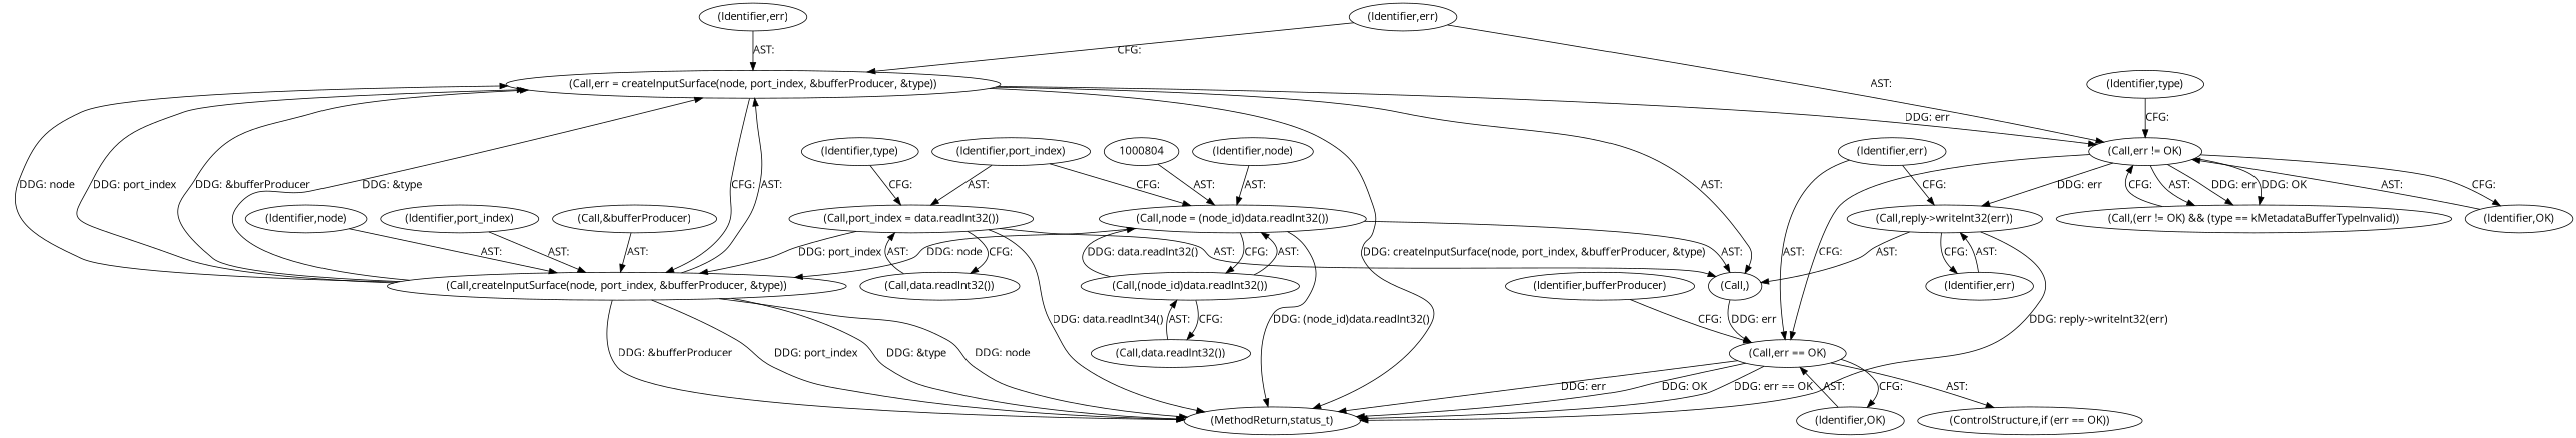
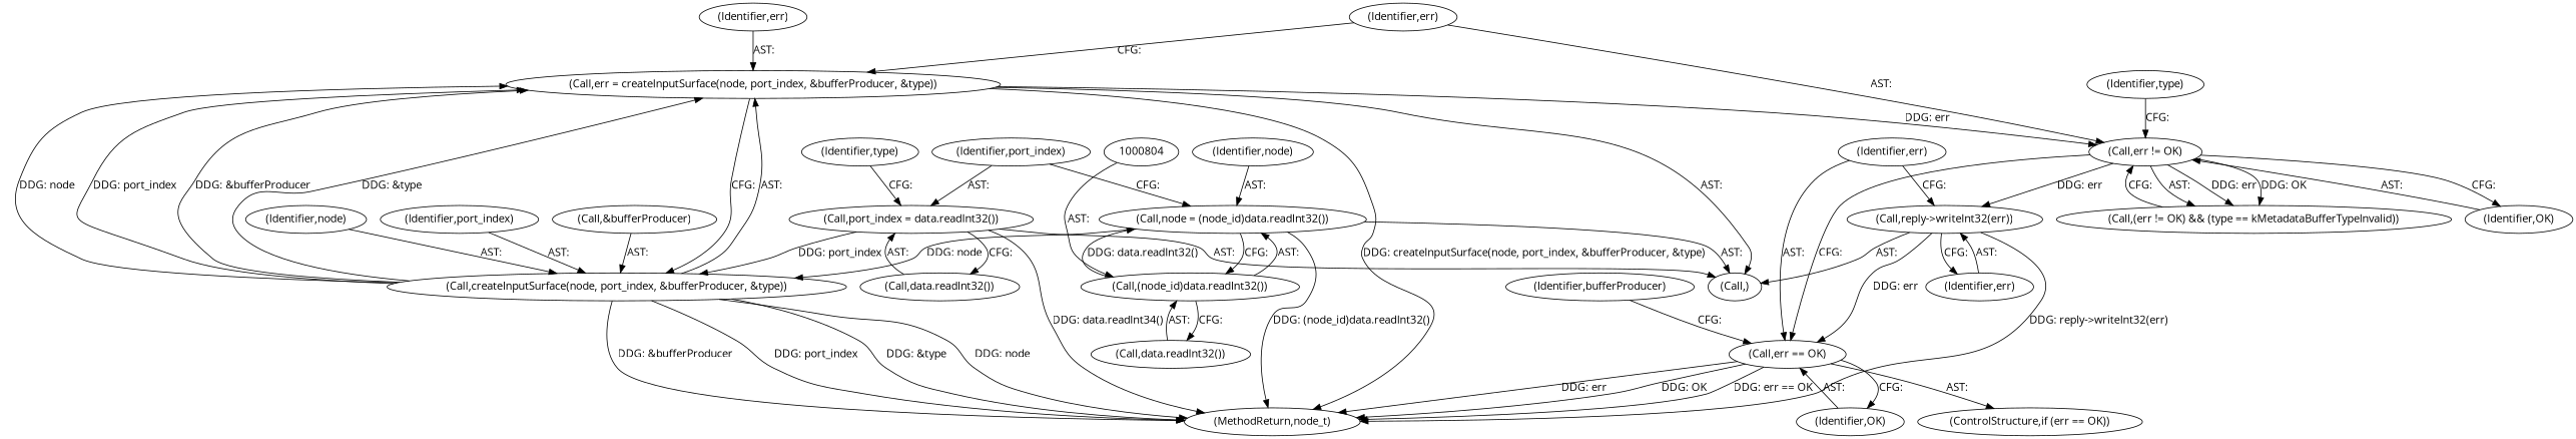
  digraph {
    fontname="Open Sans"
    node [fontname="Open Sans"]
    edge [fontname="Open Sans"]
    n1 [label="(Call,reply->writeInt32(err))"]
    n2 [label="(Call,err == OK)"]
-   n3 [label="(MethodReturn,status_t)"]
+   n3 [label="(MethodReturn,node_t)"]
    n4 [label="(Identifier,err)"]
    n5 [label="(Call,)"]
    n6 [label="(ControlStructure,if (err == OK))"]
    n7 [label="(Identifier,OK)"]
    n8 [label="(Call,err != OK)"]
    n9 [label="(Call,(err != OK) && (type == kMetadataBufferTypeInvalid))"]
    n10 [label="(Identifier,OK)"]
    n11 [label="(Call,err = createInputSurface(node, port_index, &bufferProducer, &type))"]
    n12 [label="(Call,createInputSurface(node, port_index, &bufferProducer, &type))"]
    n13 [label="(Call,node = (node_id)data.readInt32())"]
    n14 [label="(Call,(node_id)data.readInt32())"]
    n15 [label="(Call,data.readInt32())"]
    n16 [label="(Call,port_index = data.readInt32())"]
    n17 [label="(Call,data.readInt32())"]
    n18 [label="(Identifier,err)"]
    n19 [label="(Identifier,bufferProducer)"]
    n20 [label="(Identifier,err)"]
    n21 [label="(Call,&bufferProducer)"]
    n22 [label="(Identifier,node)"]
    n23 [label="(Identifier,node)"]
    n24 [label="(Identifier,type)"]
    n25 [label="(Identifier,err)"]
    n26 [label="(Identifier,type)"]
    n27 [label="(Identifier,port_index)"]
    n28 [label="(Identifier,port_index)"]
    1000804
-   n5 -> n2 [label="DDG: err"]
+   n1 -> n2 [label="DDG: err"]
    n1 -> n3 [label="DDG: reply->writeInt32(err)"]
    n1 -> n4 [label="CFG: "]
    n1 -> n5 [label="AST: "]
    n2 -> n3 [label="DDG: err"]
    n2 -> n3 [label="DDG: OK"]
    n2 -> n3 [label="DDG: err == OK"]
    n2 -> n6 [label="AST: "]
    n2 -> n7 [label="CFG: "]
    n4 -> n1 [label="AST: "]
    n7 -> n2 [label="AST: "]
    n8 -> n1 [label="DDG: err"]
    n8 -> n2 [label="CFG: "]
    n8 -> n9 [label="AST: "]
    n8 -> n9 [label="DDG: err"]
    n8 -> n9 [label="DDG: OK"]
    n8 -> n10 [label="CFG: "]
    n9 -> n8 [label="CFG: "]
    n10 -> n8 [label="AST: "]
    n11 -> n3 [label="DDG: createInputSurface(node, port_index, &bufferProducer, &type)"]
    n11 -> n5 [label="AST: "]
    n11 -> n8 [label="DDG: err"]
    n11 -> n12 [label="CFG: "]
    n12 -> n3 [label="DDG: port_index"]
    n12 -> n3 [label="DDG: &type"]
    n12 -> n3 [label="DDG: node"]
    n12 -> n3 [label="DDG: &bufferProducer"]
    n12 -> n11 [label="AST: "]
    n12 -> n11 [label="DDG: node"]
    n12 -> n11 [label="DDG: port_index"]
    n12 -> n11 [label="DDG: &bufferProducer"]
    n12 -> n11 [label="DDG: &type"]
    n13 -> n3 [label="DDG: (node_id)data.readInt32()"]
    n13 -> n5 [label="AST: "]
    n13 -> n12 [label="DDG: node"]
    n13 -> n14 [label="CFG: "]
    n14 -> n13 [label="AST: "]
    n14 -> n13 [label="DDG: data.readInt32()"]
    n14 -> n15 [label="CFG: "]
    n15 -> n14 [label="AST: "]
    n16 -> n3 [label="DDG: data.readInt34()"]
    n16 -> n5 [label="AST: "]
    n16 -> n12 [label="DDG: port_index"]
    n16 -> n17 [label="CFG: "]
    n17 -> n16 [label="AST: "]
    n18 -> n8 [label="AST: "]
    n18 -> n11 [label="CFG: "]
    n19 -> n2 [label="CFG: "]
    n20 -> n1 [label="CFG: "]
    n20 -> n2 [label="AST: "]
    n21 -> n12 [label="AST: "]
    n22 -> n13 [label="AST: "]
    n23 -> n12 [label="AST: "]
    n24 -> n8 [label="CFG: "]
    n25 -> n11 [label="AST: "]
    n26 -> n16 [label="CFG: "]
    n27 -> n12 [label="AST: "]
    n28 -> n13 [label="CFG: "]
    n28 -> n16 [label="AST: "]
-   1000804 -> n13 [label="AST: "]
+   1000804 -> n14 [label="AST: "]
  }
